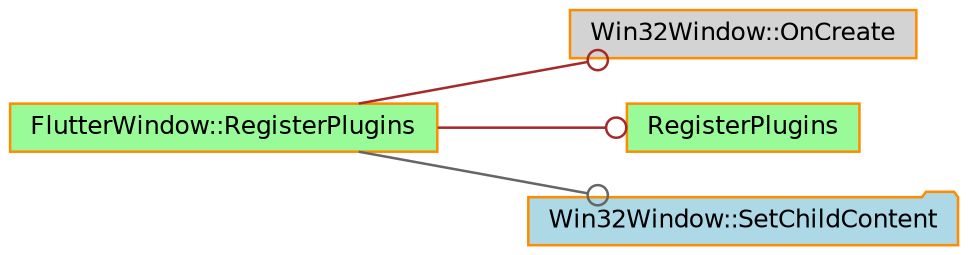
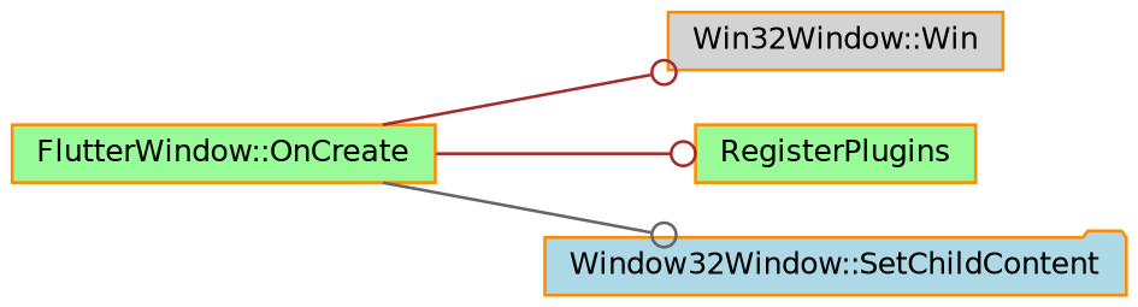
  digraph {
    rankdir=LR
    node [color=darkorange fillcolor=palegreen fontname=Helvetica fontsize=10 shape=box style=filled]
    edge [arrowhead=odot color=brown fontname=Helvetica fontsize=10 labelfontname=Helvetica labelfontsize=10 style=solid]
-   n1 [fontcolor=black height=0.2 label="FlutterWindow::RegisterPlugins" width=0.4]
-   n2 [fillcolor=lightgrey height=0.2 label="Win32Window::OnCreate" width=0.4]
+   n1 [fontcolor=black height=0.2 label="FlutterWindow::OnCreate" width=0.4]
+   n2 [fillcolor=lightgrey height=0.2 label="Win32Window::Win" width=0.4]
    n3 [height=0.2 label=RegisterPlugins width=0.4]
-   n4 [fillcolor=lightblue height=0.2 label="Win32Window::SetChildContent" shape=folder width=0.4]
+   n4 [fillcolor=lightblue height=0.2 label="Window32Window::SetChildContent" shape=folder width=0.4]
    n1 -> n2
    n1 -> n3
    n1 -> n4 [color=gray40]
  }
